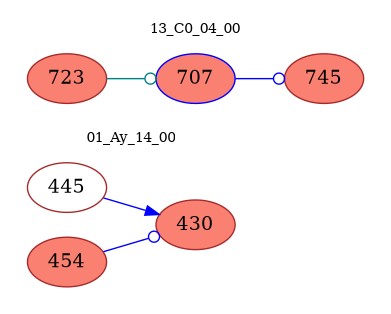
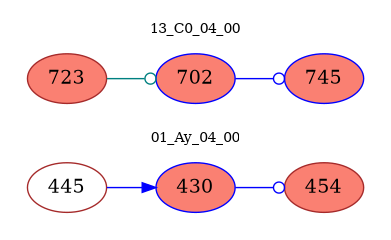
  digraph {
    rankdir=LR
    node [color=brown fillcolor=salmon style=filled]
    edge [arrowhead=odot color=blue]
    n1 [fillcolor=white label=445]
-   n2 [label=430]
+   n2 [color=blue label=430]
    n3 [label=454]
    n4 [label=723]
-   n5 [color=blue label=707]
-   n6 [label=745]
+   n5 [color=blue label=702]
+   n6 [color=blue label=745]
    subgraph cluster_1 {
      color=white
      fontsize=10
-     label="01_Ay_14_00"
+     label="01_Ay_04_00"
      n1
      n2
      n3
    }
    subgraph cluster_2 {
      color=white
      fontsize=10
      label="13_C0_04_00"
      n4
      n5
      n6
    }
    n1 -> n2 [arrowhead=normal]
-   n3 -> n2
+   n2 -> n3
    n4 -> n5 [color=teal]
    n5 -> n6
  }
